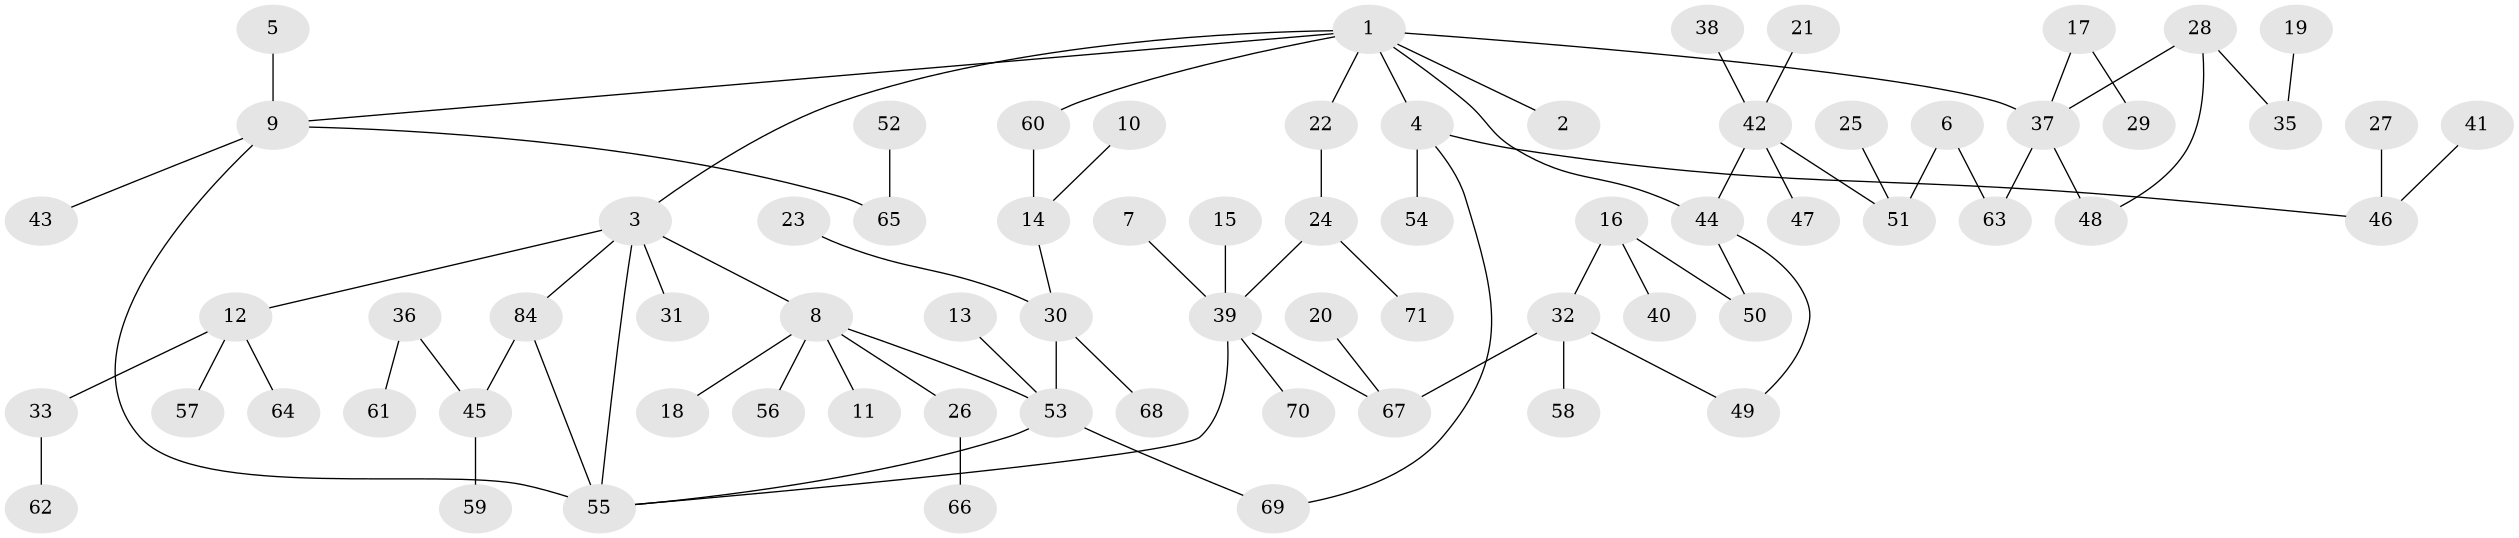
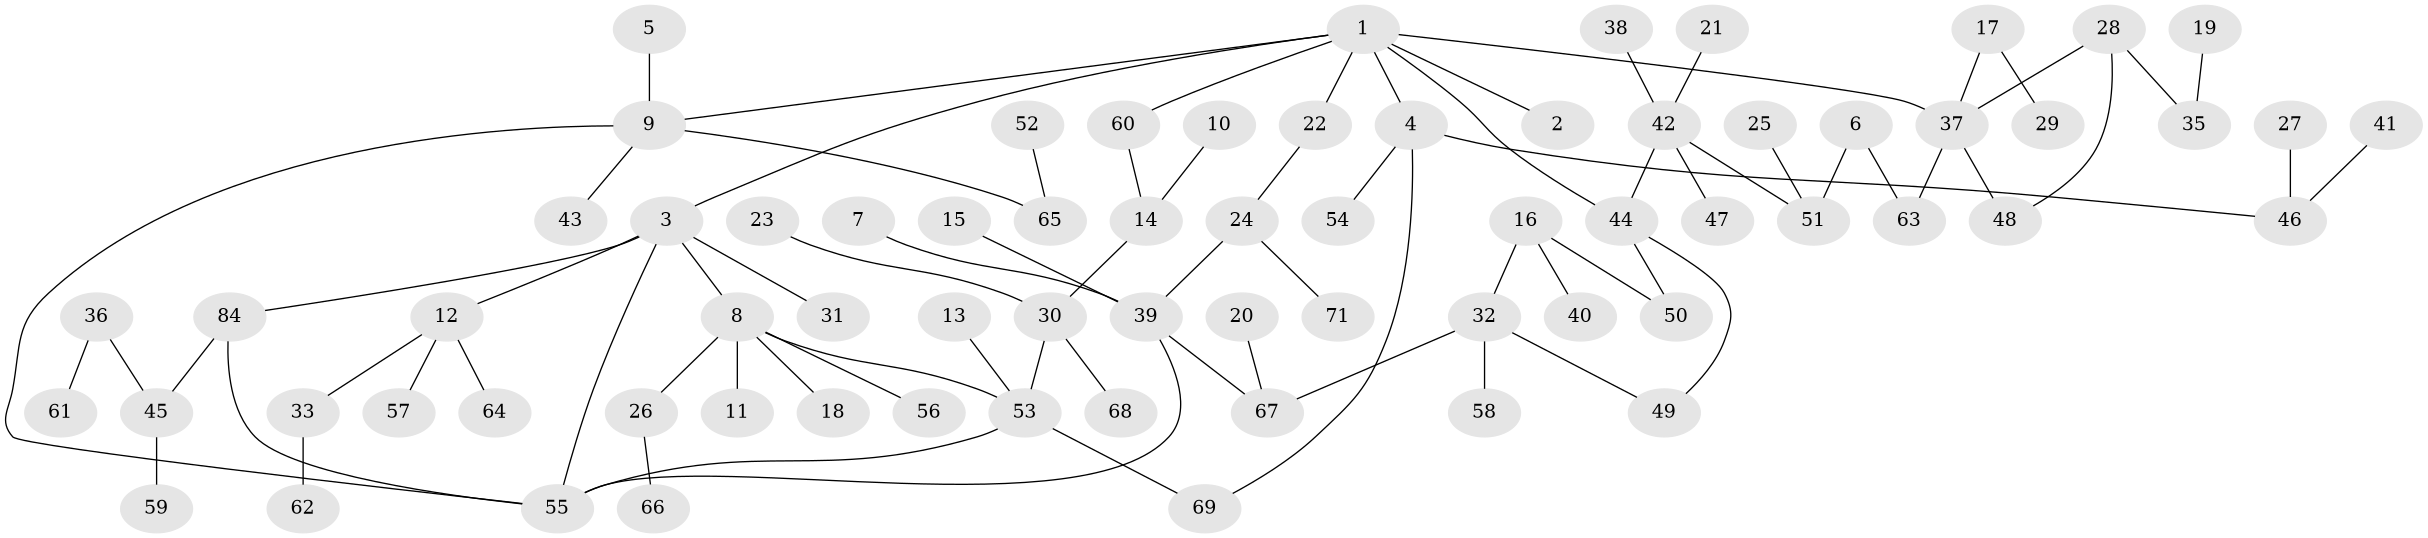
  graph {
    node [color=gray90 style=filled]
    edge [weight=1.0]
    1
    2
    3
    4
    9
    22
    37
    44
    60
    8
    12
    31
    n13 [label=84]
    55
    46
    54
    69
    43
    65
    14
    30
    24
    63
    48
    50
    49
    11
    18
    26
    53
    56
    33
    57
    64
    45
    5
    6
    51
    7
    39
    67
-   70
    66
    10
    62
    13
    68
    15
    16
    32
    40
    58
    17
    29
    19
    35
    20
    21
    42
    47
    71
    23
    25
    27
    28
    59
    36
    61
    38
    41
    52
    1 -- 2
    1 -- 3
    1 -- 4
    1 -- 9
    1 -- 22
    1 -- 37
    1 -- 44
    1 -- 60
    3 -- 8
    3 -- 12
    3 -- 31
    3 -- n13
    3 -- 55
    4 -- 46
    4 -- 54
    4 -- 69
    9 -- 55
    9 -- 43
    9 -- 65
    22 -- 24
    37 -- 63
    37 -- 48 [weight=2.0]
    44 -- 50
    44 -- 49
    60 -- 14
    8 -- 11
    8 -- 18
    8 -- 26
    8 -- 53
    8 -- 56
    12 -- 33
    12 -- 57
    12 -- 64
    n13 -- 55
    n13 -- 45
    14 -- 30
    30 -- 53
    30 -- 68
    24 -- 39
    24 -- 71
    26 -- 66
    53 -- 55
    53 -- 69
    33 -- 62
    45 -- 59
    5 -- 9
    6 -- 63
    6 -- 51
    7 -- 39
    39 -- 55
    39 -- 67
-   39 -- 70
    10 -- 14
    13 -- 53
    15 -- 39
    16 -- 50
    16 -- 32
    16 -- 40
    32 -- 49
    32 -- 67
    32 -- 58
    17 -- 37
    17 -- 29
    19 -- 35
    20 -- 67
    21 -- 42
    42 -- 44
    42 -- 51
    42 -- 47
    23 -- 30
    25 -- 51
    27 -- 46
    28 -- 37
    28 -- 48
    28 -- 35
    36 -- 45
    36 -- 61
    38 -- 42
    41 -- 46
    52 -- 65
  }
